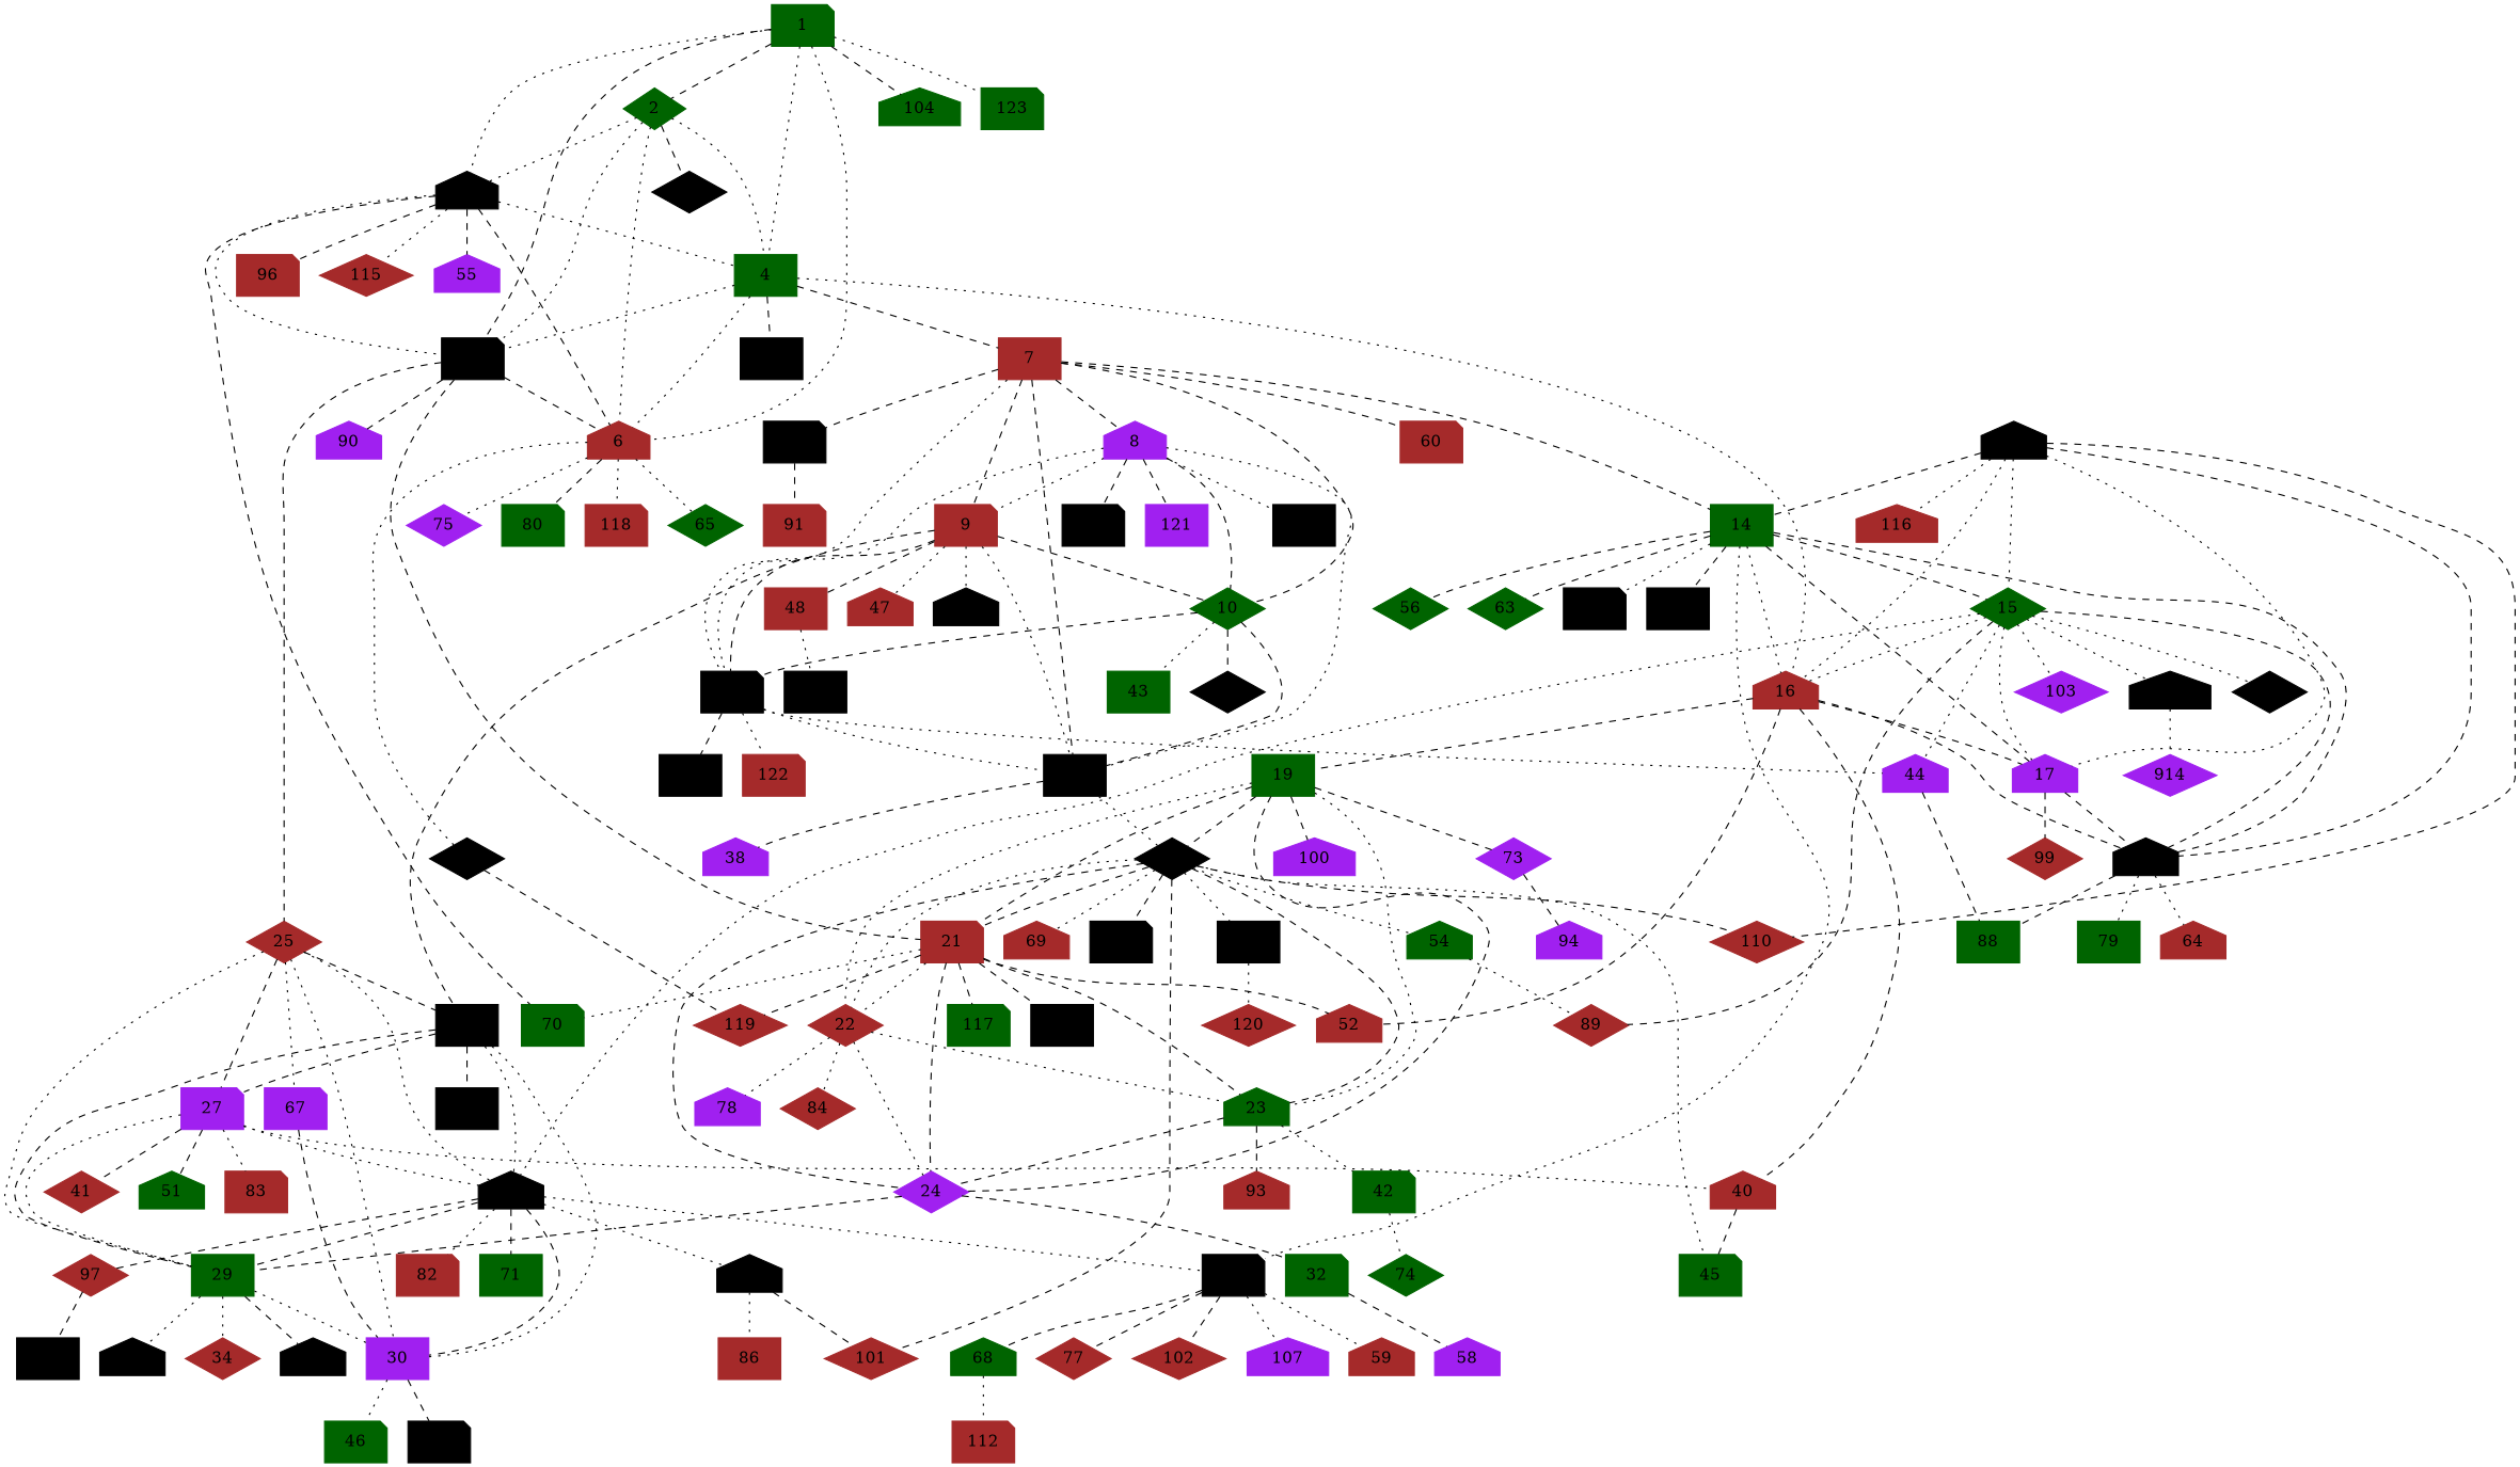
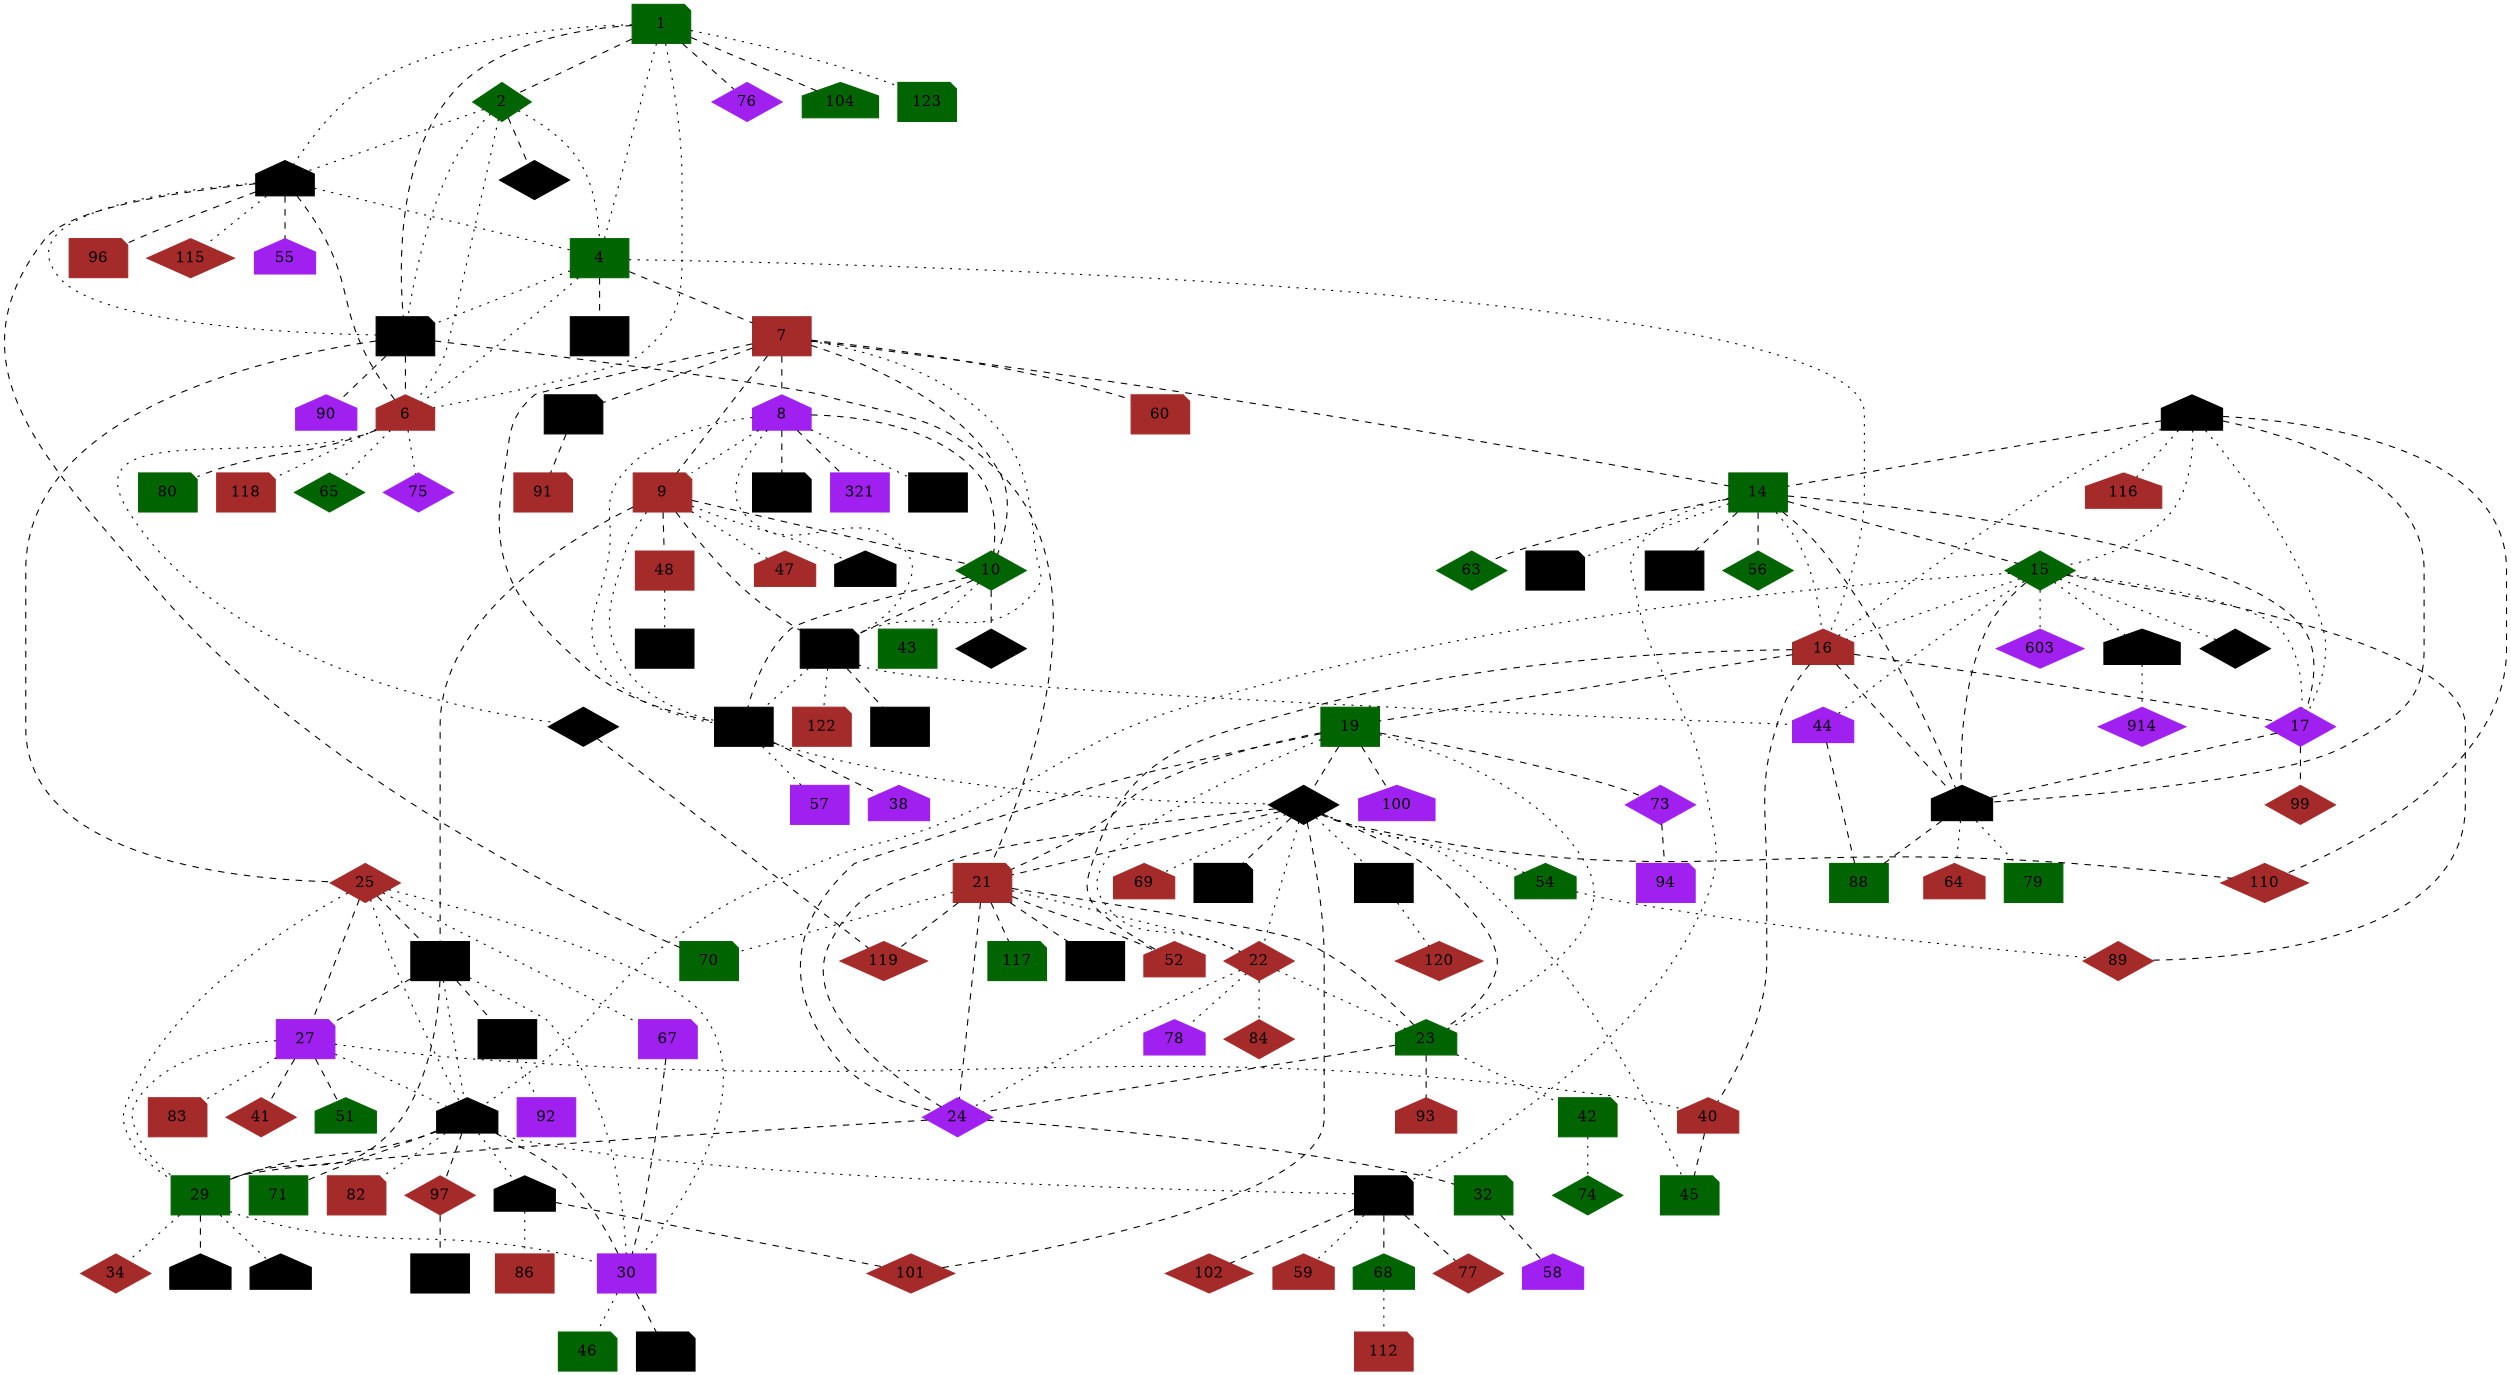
  graph {
    node [color=brown shape=house style=filled]
    edge [style=dashed]
    1 [color=darkgreen shape=note]
    2 [color=darkgreen shape=diamond]
    3 [color=black]
    4 [color=darkgreen shape=box]
    5 [color=black shape=note]
    6
+   76 [color=purple shape=diamond]
    104 [color=darkgreen]
    123 [color=darkgreen shape=note]
    95 [color=black shape=diamond]
    55 [color=purple]
    70 [color=darkgreen shape=note]
    96 [shape=note]
    115 [shape=diamond]
    7 [shape=box]
    16
    106 [color=black shape=box]
    21 [shape=note]
    25 [shape=diamond]
    90 [color=purple]
    65 [color=darkgreen shape=diamond]
    75 [color=purple shape=diamond]
    80 [color=darkgreen shape=note]
    87 [color=black shape=diamond]
    118 [shape=note]
    8 [color=purple]
    9 [shape=note]
    10 [color=darkgreen shape=diamond]
    11 [color=black shape=note]
    12 [color=black shape=box]
    14 [color=darkgreen shape=box]
    60 [shape=note]
    66 [color=black shape=note]
-   17 [color=purple]
+   17 [color=purple shape=diamond]
    18 [color=black]
    19 [color=darkgreen shape=box]
    40
    52
    22 [shape=diamond]
    23 [color=darkgreen]
    24 [color=purple shape=diamond]
    39 [color=black shape=box]
    117 [color=darkgreen shape=note]
    119 [shape=diamond]
    26 [color=black shape=box]
    28 [color=black]
    29 [color=darkgreen shape=box]
    27 [color=purple shape=note]
    30 [color=purple shape=box]
    67 [color=purple shape=note]
    37 [color=black shape=box]
    109 [color=black shape=note]
-   121 [color=purple shape=box]
+   121 [color=purple shape=box label=321]
    47
    48 [shape=box]
    62 [color=black]
    43 [color=darkgreen shape=box]
    81 [color=black shape=diamond]
    44 [color=purple]
    98 [color=black shape=box]
    122 [shape=note]
    20 [color=black shape=diamond]
    38 [color=purple]
+   57 [color=purple shape=box]
    15 [color=darkgreen shape=diamond]
    33 [color=black shape=box]
    49 [color=black shape=note]
    56 [color=darkgreen shape=diamond]
    63 [color=darkgreen shape=diamond]
    113 [color=black shape=note]
    91 [shape=note]
    31 [color=black shape=box]
    72 [color=black shape=box]
    88 [color=darkgreen shape=box]
    110 [shape=diamond]
    45 [color=darkgreen shape=note]
    50 [color=black shape=box]
    54 [color=darkgreen]
    69
    101 [shape=diamond]
    111 [color=black shape=note]
    13 [color=black]
    116
    36 [color=black shape=diamond]
    89 [shape=diamond]
-   103 [color=purple shape=diamond]
+   103 [color=purple shape=diamond label=603]
    108 [color=black]
    99 [shape=diamond]
    64
    79 [color=darkgreen shape=box]
    59
    68 [color=darkgreen]
    77 [shape=diamond]
    102 [shape=diamond]
-   107 [color=purple]
    71 [color=darkgreen shape=box]
    82 [shape=note]
    85 [color=black]
    97 [shape=diamond]
    n100 [color=purple label=914 shape=diamond]
    73 [color=purple shape=diamond]
    100 [color=purple]
    78 [color=purple]
    84 [shape=diamond]
    42 [color=darkgreen shape=note]
    93
    32 [color=darkgreen shape=note]
-   94 [color=purple]
+   94 [color=purple shape=note]
    120 [shape=diamond]
    74 [color=darkgreen shape=diamond]
    34 [shape=diamond]
    35 [color=black]
    53 [color=black]
    58 [color=purple]
    41 [shape=diamond]
    51 [color=darkgreen]
    83 [shape=note]
    46 [color=darkgreen shape=note]
    61 [color=black shape=note]
+   92 [color=purple shape=box]
    86 [shape=box]
    105 [color=black shape=box]
    112 [shape=note]
    1 -- 2
    1 -- 3 [style=dotted]
    1 -- 4 [style=dotted]
    1 -- 5
    1 -- 6 [style=dotted]
+   1 -- 76
    1 -- 104
    1 -- 123 [style=dotted]
    2 -- 3 [style=dotted]
    2 -- 4 [style=dotted]
    2 -- 5 [style=dotted]
    2 -- 6 [style=dotted]
    2 -- 95
    3 -- 4 [style=dotted]
    3 -- 5 [style=dotted]
    3 -- 6
    3 -- 55
    3 -- 70
    3 -- 96
    3 -- 115 [style=dotted]
    4 -- 5 [style=dotted]
    4 -- 6 [style=dotted]
    4 -- 7
    4 -- 16 [style=dotted]
    4 -- 106
    5 -- 6
    5 -- 21
    5 -- 25
    5 -- 90
    6 -- 65 [style=dotted]
    6 -- 75 [style=dotted]
    6 -- 80
    6 -- 87 [style=dotted]
    6 -- 118 [style=dotted]
    7 -- 8
    7 -- 9
    7 -- 10
    7 -- 11 [style=dotted]
    7 -- 12
    7 -- 14
    7 -- 60
    7 -- 66
    16 -- 17
    16 -- 18
    16 -- 19
    16 -- 40
    16 -- 52
    21 -- 70 [style=dotted]
    21 -- 52
    21 -- 22 [style=dotted]
    21 -- 23
    21 -- 24
    21 -- 39
    21 -- 117
    21 -- 119
    25 -- 26
    25 -- 28 [style=dotted]
    25 -- 29 [style=dotted]
    25 -- 27
    25 -- 30 [style=dotted]
    25 -- 67 [style=dotted]
    87 -- 119
    8 -- 9 [style=dotted]
    8 -- 10
    8 -- 11 [style=dotted]
    8 -- 12 [style=dotted]
    8 -- 37 [style=dotted]
    8 -- 109
    8 -- 121
    9 -- 10
    9 -- 11
    9 -- 12 [style=dotted]
    9 -- 26
    9 -- 47 [style=dotted]
    9 -- 48
    9 -- 62 [style=dotted]
    10 -- 11
    10 -- 12
    10 -- 43 [style=dotted]
    10 -- 81
    11 -- 12 [style=dotted]
    11 -- 44 [style=dotted]
    11 -- 98
    11 -- 122 [style=dotted]
    12 -- 20 [style=dotted]
    12 -- 38
+   12 -- 57 [style=dotted]
    14 -- 16 [style=dotted]
    14 -- 17
    14 -- 18
    14 -- 15
    14 -- 33
    14 -- 49 [style=dotted]
    14 -- 56
    14 -- 63
    14 -- 113 [style=dotted]
    66 -- 91
    17 -- 18
    17 -- 99
    18 -- 88
    18 -- 64 [style=dotted]
    18 -- 79 [style=dotted]
    19 -- 21
    19 -- 22 [style=dotted]
    19 -- 23 [style=dotted]
    19 -- 24
    19 -- 20
    19 -- 73
    19 -- 100
    40 -- 45
    22 -- 23 [style=dotted]
    22 -- 24 [style=dotted]
    22 -- 78 [style=dotted]
    22 -- 84 [style=dotted]
    23 -- 24
    23 -- 42 [style=dotted]
    23 -- 93
    24 -- 29
    24 -- 32
    26 -- 28 [style=dotted]
    26 -- 29
    26 -- 27
    26 -- 30 [style=dotted]
    26 -- 31
    28 -- 29
    28 -- 30
    28 -- 49 [style=dotted]
    28 -- 71
    28 -- 82 [style=dotted]
    28 -- 85 [style=dotted]
    28 -- 97
    29 -- 30 [style=dotted]
    29 -- 34 [style=dotted]
    29 -- 35
    29 -- 53 [style=dotted]
    27 -- 40 [style=dotted]
    27 -- 28 [style=dotted]
    27 -- 29 [style=dotted]
    27 -- 41
    27 -- 51
    27 -- 83 [style=dotted]
    30 -- 46 [style=dotted]
    30 -- 61
    67 -- 30
    48 -- 72 [style=dotted]
    44 -- 88
    20 -- 21
    20 -- 22 [style=dotted]
    20 -- 23
    20 -- 24
    20 -- 110
    20 -- 45 [style=dotted]
    20 -- 50 [style=dotted]
    20 -- 54 [style=dotted]
    20 -- 69 [style=dotted]
    20 -- 101
    20 -- 111
    15 -- 16 [style=dotted]
    15 -- 17 [style=dotted]
    15 -- 18
    15 -- 28 [style=dotted]
    15 -- 44 [style=dotted]
    15 -- 36 [style=dotted]
    15 -- 89
    15 -- 103 [style=dotted]
    15 -- 108 [style=dotted]
    49 -- 59 [style=dotted]
    49 -- 68
    49 -- 77
    49 -- 102
-   49 -- 107 [style=dotted]
+   31 -- 92 [style=dotted]
    50 -- 120 [style=dotted]
    54 -- 89 [style=dotted]
    13 -- 16 [style=dotted]
    13 -- 14
    13 -- 17 [style=dotted]
    13 -- 18
    13 -- 15 [style=dotted]
    13 -- 110
    13 -- 116 [style=dotted]
    108 -- n100 [style=dotted]
    68 -- 112 [style=dotted]
    85 -- 101
    85 -- 86 [style=dotted]
    97 -- 105
    73 -- 94
    42 -- 74 [style=dotted]
    32 -- 58
  }
